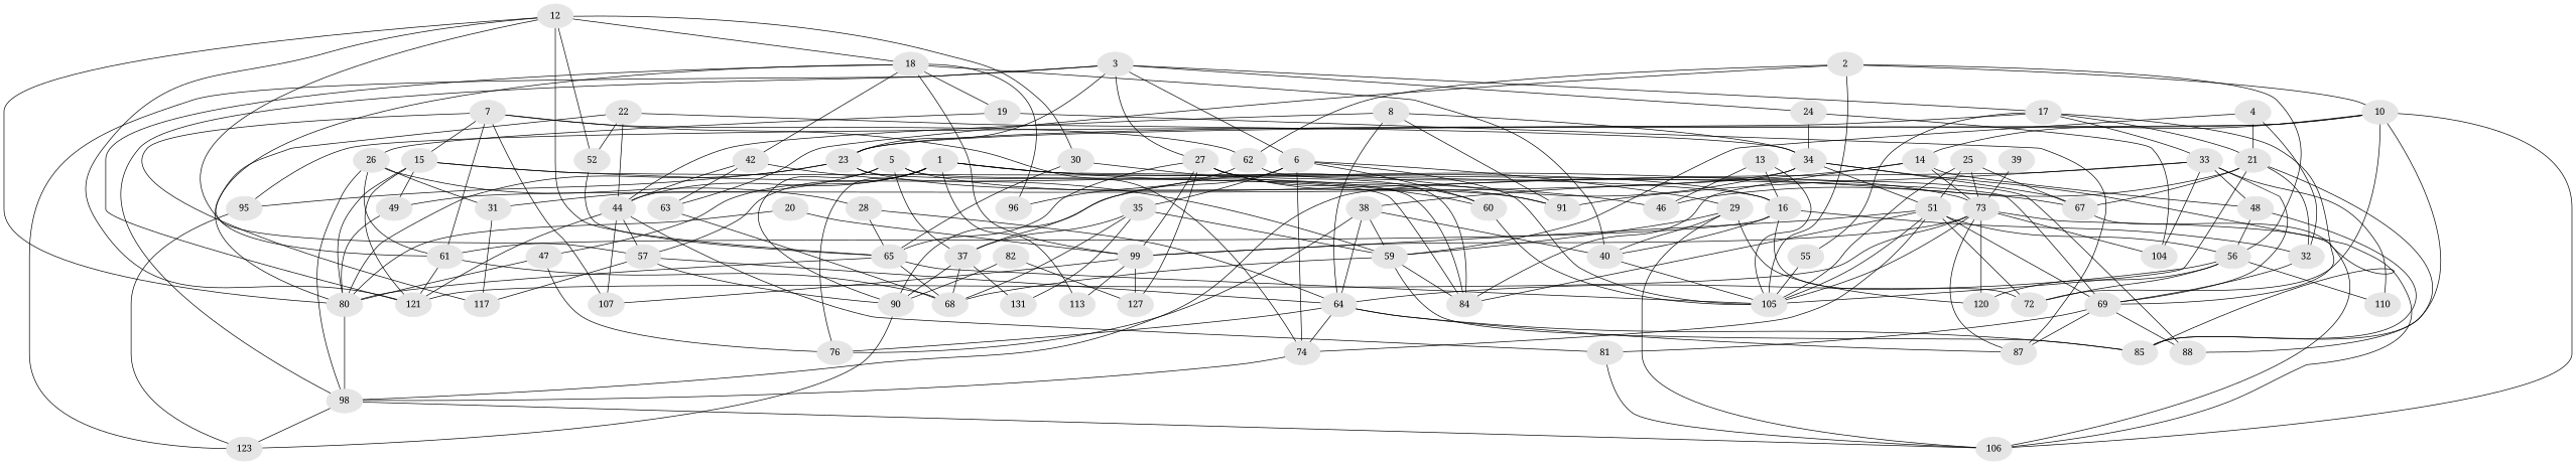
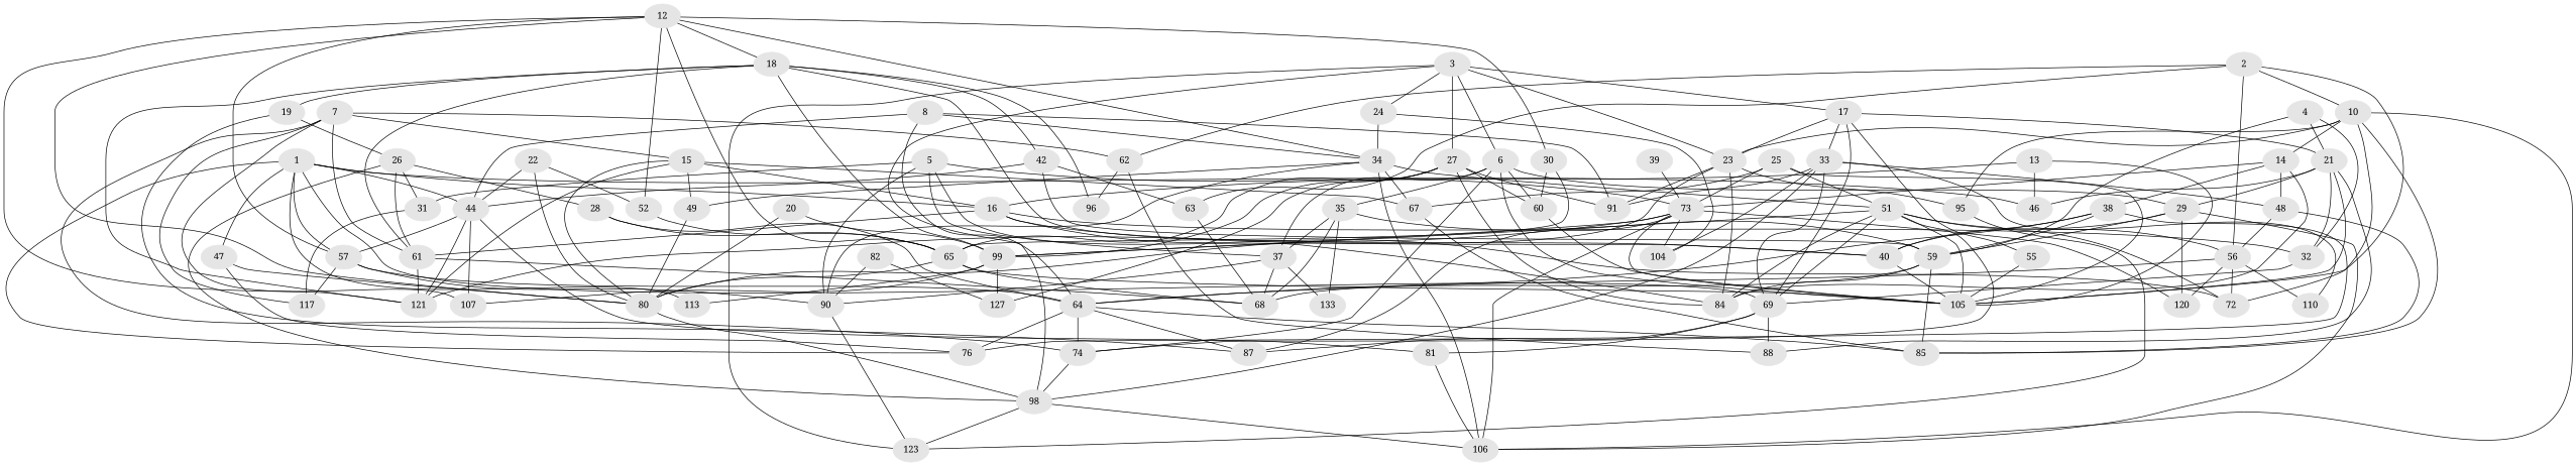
  graph {
    fontname="Noto Serif"
    node [color=gray90 fontname="Noto Serif" style=filled]
    edge [fontname="Noto Serif"]
    1 [super="+9"]
    16 [super="+97"]
    44 [super="+92"]
    46
    47 [super="+135"]
    57 [super="+75"]
    69 [super="+94"]
    76
    113
    32 [super="+50"]
    61
    72
    40 [super="+133"]
    107
    121 [super="+138"]
    81
    80 [super="+122"]
    90 [super="+132"]
    117
    64 [super="+115"]
    87
    88
    2 [super="+83"]
    10 [super="+66"]
    56 [super="+58"]
    62
    63
    105 [super="+126"]
    23 [super="+86"]
    14
    85
    95 [super="+136"]
    106 [super="+116"]
    120
    110
    96
    68 [super="+125"]
    3 [super="+11"]
    6 [super="+78"]
    17
    24
    27 [super="+45"]
    98 [super="+102"]
    123
    37 [super="+70"]
    29 [super="+109"]
    35 [super="+74"]
    60 [super="+134"]
    n49 [label=74 super="+103"]
    21 [super="+108"]
    33 [super="+100"]
    55
    84 [super="+112"]
    91
    34 [super="+43"]
    104
    65 [super="+93"]
    99 [super="+119"]
    127
    4
    59 [super="+111"]
    5 [super="+101"]
    31 [super="+79"]
    73 [super="+89"]
-   131
+   131 [label=133]
    7 [super="+129"]
    15 [super="+53"]
    49
    67
    8 [super="+114"]
    51 [super="+77"]
    38 [super="+54"]
    48 [super="+124"]
    12 [super="+36"]
    18 [super="+41"]
    30 [super="+128"]
    52
    19
    42
    13
    26 [super="+137"]
    28
    20
    22 [super="+118"]
    25 [super="+130"]
    39
    82
    1 -- 16
    1 -- 44
    1 -- 46
    1 -- 47
    1 -- 57
    1 -- 69
    1 -- 76
    1 -- 113
    16 -- 32
    16 -- 61
    16 -- 72
    16 -- 40
    44 -- 57
    44 -- 107
    44 -- 121
    44 -- 81
    47 -- 76
    47 -- 80
    57 -- 90
    57 -- 117
    57 -- 64
    69 -- 81
    69 -- 87
    69 -- 88
    32 -- 69
    61 -- 121
    61 -- 68
    40 -- 105
    81 -- 106
    80 -- 98
    90 -- 123
    64 -- 76
    64 -- 87
    64 -- 85
    64 -- n49
    2 -- 10
    2 -- 56
    2 -- 62
    2 -- 63
    2 -- 105
    10 -- 72
    10 -- 23
    10 -- 14
    10 -- 85
    10 -- 95
    10 -- 106
    56 -- 72
    56 -- 64
    56 -- 120
    56 -- 110
    62 -- 88
    62 -- 96
    63 -- 68
    23 -- 80
    23 -- 95
    23 -- 84
    23 -- 91
    14 -- 84
    14 -- 73
    14 -- 38
    14 -- 48
    95 -- 123
    3 -- 23
    3 -- 6
    3 -- 17
    3 -- 24
    3 -- 27
    3 -- 98
    3 -- 123
    6 -- 105
    6 -- 37
    6 -- 29
    6 -- 35
    6 -- 60 [weight=2]
    6 -- n49
    17 -- 69
    17 -- 23
    17 -- 21
    17 -- 33
    17 -- 55
    24 -- 34
    24 -- 104
    27 -- 60
    27 -- 84
    27 -- 91
    27 -- 65
    27 -- 99
    27 -- 127
    98 -- 106
    98 -- 123
    37 -- 90
    37 -- 68
    37 -- 131
    29 -- 40
    29 -- 106
    29 -- 120
    29 -- 59
    35 -- 68
    35 -- 37
    35 -- 59
    35 -- 131
    60 -- 105
    n49 -- 98
    21 -- 46
    21 -- 32
    21 -- 88
    21 -- 105
-   21 -- 67
+   21 -- 29
    33 -- 69
    33 -- 110
    33 -- 98
    33 -- 91
    33 -- 104
    33 -- 48
    55 -- 105
    34 -- 90
    34 -- 106
    34 -- 49
    34 -- 67 [weight=2]
    34 -- 51
    65 -- 80
    65 -- 105
    65 -- 68
    99 -- 113
    99 -- 107
    99 -- 127
    4 -- 32
    4 -- 21
    4 -- 59
    59 -- 85
    59 -- 68
    59 -- 84
    5 -- 90
    5 -- 37
    5 -- 84
    5 -- 31
    5 -- 73
    31 -- 117
    73 -- 121
    73 -- 87
    73 -- 105
    73 -- 106
    73 -- 120
    73 -- 104
    73 -- 99
    7 -- 61
    7 -- 107
    7 -- 117
    7 -- 62
    7 -- n49
    7 -- 15
    15 -- 16
    15 -- 121
    15 -- 80
    15 -- 49
    15 -- 67
    49 -- 80
    67 -- 85
    8 -- 44
    8 -- 64
    8 -- 91
    8 -- 34
    51 -- 69
    51 -- 72
    51 -- 56
    51 -- 105
    51 -- n49
    51 -- 84
    51 -- 99
    38 -- 76
    38 -- 40
    38 -- 64
    38 -- 59
    48 -- 56
    48 -- 85
    12 -- 57
    12 -- 121
    12 -- 80
    12 -- 65
    12 -- 18
    12 -- 30
    12 -- 52
    18 -- 61
    18 -- 40
    18 -- 121
    18 -- 96
    18 -- 99
    18 -- 19
    18 -- 42
    30 -- 60
    30 -- 65
    52 -- 65
    19 -- 87
    19 -- 26
    42 -- 44
    42 -- 63
    42 -- 59
    13 -- 16
    13 -- 46
    13 -- 105
    26 -- 61
    26 -- 98
    26 -- 31
    26 -- 28
    28 -- 64
    28 -- 65
    20 -- 80
    20 -- 99
    22 -- 44
    22 -- 80
-   22 -- 34
+   12 -- 34
    22 -- 52
    25 -- 105
    25 -- 73
    25 -- 67
    25 -- 51
    39 -- 73
    82 -- 90
    82 -- 127
  }
